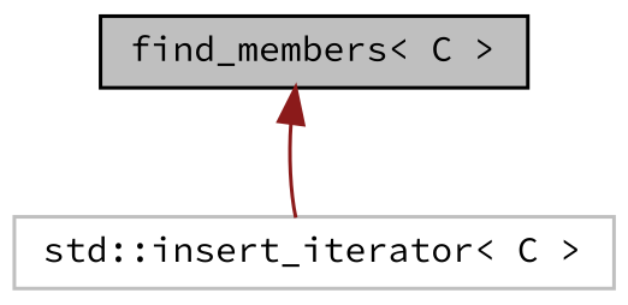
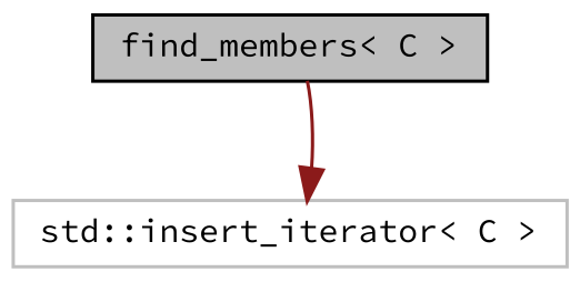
  digraph {
    fontname="Source Code Pro"
    node [fontname="Source Code Pro" fontsize=10 shape=record style=filled]
    n1 [color=black fillcolor=grey75 fontcolor=black height=0.2 label="find_members\< C \>" width=0.4]
    n2 [color=grey75 fillcolor=white height=0.2 label="std::insert_iterator\< C \>" width=0.4]
-   n1 -> n2 [color=firebrick4 dir=back fontname="Source Code Pro" fontsize=10 labelfontname=Helvetica labelfontsize=10 style=solid]
+   n2 -> n1 [color=firebrick4 dir=back fontname="Source Code Pro" fontsize=10 labelfontname=Helvetica labelfontsize=10 style=solid]
  }
